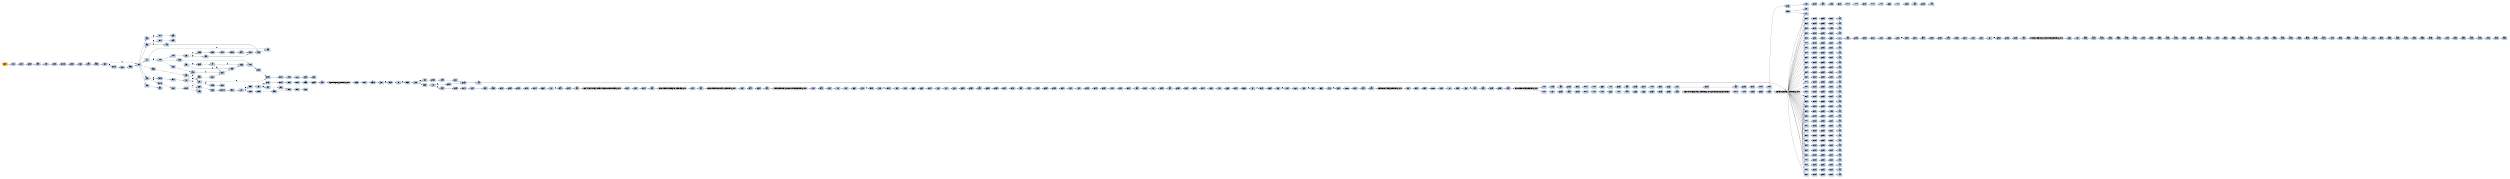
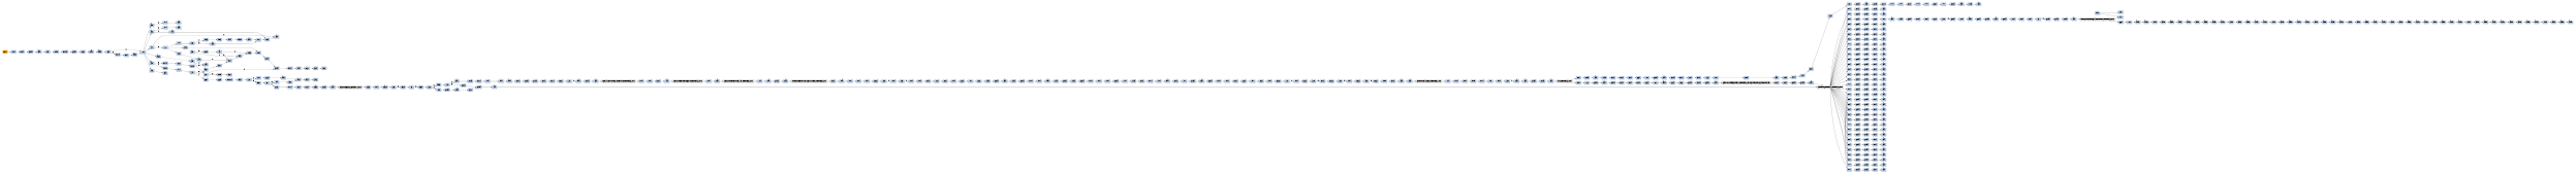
  strict digraph {
    rankdir=LR
    node [color=lightsteelblue fillcolor=lightsteelblue shape=rectangle style=filled]
    edge [color="#000000"]
    n1 [color=lightgrey fillcolor=orange label=movl]
    n2 [label=movl]
    n3 [label=movl]
    n4 [label=pushl]
    n5 [label=call]
    n6 [label=cld]
    n7 [label=movb]
    n8 [label=movsb]
    n9 [label=pushl]
    n10 [label=popl]
    n11 [label=call]
    n12 [label=addb]
    n13 [label=jne]
    n14 [label=movb]
    n15 [label=ret]
    n16 [label=incl]
    n17 [label=jae]
    n18 [label=jae]
    n19 [label=jae]
    n20 [label=adcb]
    n21 [label=adcl]
    n22 [label=jb]
    n23 [label=adcb]
    n24 [label=xorl]
    n25 [label=xorl]
    n26 [label=call]
    n27 [label=movb]
    n28 [label=lodsb]
    n29 [label=jae]
    n30 [label=call]
    n31 [label=call]
    n32 [label=ret]
    n33 [label=call]
    n34 [label=call]
    n35 [label=incl]
    n36 [label=incl]
    n37 [label=shrl]
    n38 [label=call]
    n39 [label=jne]
    n40 [label=subl]
    n41 [label=cmpl]
    n42 [label=jmp]
    n43 [label=movb]
    n44 [label=je]
    n45 [label=pushl]
    n46 [label=stosb]
    n47 [label=movl]
    n48 [label=jmp]
    n49 [label=subl]
    n50 [label=repz]
    n51 [label=popl]
    n52 [label=jmp]
    n53 [label=adcl]
    n54 [label=popl]
    n55 [label=jmp]
    n56 [label=popl]
    n57 [label=incl]
    n58 [label=movzwl]
    n59 [label=incl]
    n60 [label=xchgl]
    n61 [label=movl]
    n62 [label=movb]
    n63 [label=jne]
    n64 [label=jae]
    n65 [label=xchgl]
    n66 [label=call]
    n67 [label=decl]
    n68 [label=xorl]
    n69 [label=shll]
    n70 [label=lodsb]
    n71 [label=call]
    n72 [label=jae]
    n73 [label=cmpl]
    n74 [label=ja]
    n75 [label=decl]
    n76 [label=je]
    n77 [label=decl]
    n78 [label=movl]
    n79 [label=je]
    n80 [label=pushl]
    n81 [label=shll]
    n82 [label=popl]
    n83 [label=addl]
    n84 [label=jmp]
    n85 [label=movl]
    n86 [label=incl]
    n87 [label=incl]
    n88 [label=incl]
    n89 [label=jmp]
    n90 [label=movl]
    n91 [label=scasl]
    n92 [label=pushl]
    n93 [label=call]
-   n94 [color=lightgrey fillcolor=lightgrey label="LOADLIBRARYA-KERNEL32-DLL"]
+   n94 [color=lightgrey fillcolor=lightgrey label="LOADLIBRARYA-KERNEL72-DLL"]
    n95 [label=xchgl]
    n96 [label=xorl]
    n97 [label=scasb]
    n98 [label=jne]
    n99 [label=decb]
    n100 [label=je]
    n101 [label=decb]
    n102 [label=jne]
    n103 [label=decb]
    n104 [label=incl]
    n105 [label=je]
    n106 [label=pushl]
    n107 [label=pushl]
    n108 [label=call]
    n109 [label=scasl]
    n110 [label=pushl]
    n111 [label=pushl]
    n112 [label=call]
    n113 [label=movl]
    n114 [color=lightgrey fillcolor=lightgrey label="GETPROCADDRESS-KERNEL32-DLL"]
    n115 [label=orl]
    n116 [label=xorl]
    n117 [label=xorl]
    n118 [label=xorl]
    n119 [label=xorl]
    n120 [label=xorl]
    n121 [label=xorl]
    n122 [label=xorl]
    n123 [label=xorl]
    n124 [label=xorl]
    n125 [label=xorl]
    n126 [label=xorl]
    n127 [label=xorl]
    n128 [label=xorl]
    n129 [label=xorl]
    n130 [label=xorl]
    n131 [label=xorl]
    n132 [label=xorl]
    n133 [label=xorl]
    n134 [label=xorl]
    n135 [label=xorl]
    n136 [label=xorl]
    n137 [label=xorl]
    n138 [label=xorl]
    n139 [label=xorl]
    n140 [label=xorl]
    n141 [label=xorl]
    n142 [label=xorl]
    n143 [label=xorl]
    n144 [label=xorl]
    n145 [label=xorl]
    n146 [label=xorl]
    n147 [label=xorl]
    n148 [label=xorl]
    n149 [label=pushl]
    n150 [label=pushl]
    n151 [label=pushl]
    n152 [label=pushl]
    n153 [label=pushl]
    n154 [label=pushl]
    n155 [label=pushl]
    n156 [label=pushl]
    n157 [label=pushl]
    n158 [label=pushl]
    n159 [label=pushl]
    n160 [label=pushl]
    n161 [label=pushl]
    n162 [label=pushl]
    n163 [label=movl]
    n164 [label=pushl]
    n165 [label=pushl]
    n166 [label=pushl]
    n167 [label=pushl]
    n168 [label=pushl]
    n169 [label=pushl]
    n170 [label=pushl]
    n171 [label=pushl]
    n172 [label=pushl]
    n173 [label=pushl]
    n174 [label=pushl]
    n175 [label=pushl]
    n176 [label=pushl]
    n177 [label=pushl]
    n178 [label=pushl]
    n179 [label=movl]
    n180 [label=pushl]
    n181 [label=popl]
    n182 [label=lodsl]
    n183 [label=jne]
    n184 [label=pushl]
    n185 [label=pushl]
    n186 [label=pushl]
    n187 [label=pushl]
    n188 [label=pushl]
    n189 [label=pushl]
    n190 [label=pushl]
    n191 [label=pushl]
    n192 [label=pushl]
    n193 [label=pushl]
    n194 [label=pushl]
    n195 [label=pushl]
    n196 [label=pushl]
    n197 [label=pushl]
    n198 [label=pushl]
    n199 [label=pushl]
    n200 [label=pushl]
    n201 [label=pushl]
    n202 [label=pushl]
    n203 [label=pushl]
    n204 [label=pushl]
    n205 [label=pushl]
    n206 [label=pushl]
    n207 [label=pushl]
    n208 [label=pushl]
    n209 [label=pushl]
    n210 [label=pushl]
    n211 [label=pushl]
    n212 [label=pushl]
    n213 [label=pushl]
    n214 [label=pushl]
    n215 [label=pushl]
    n216 [label=movl]
    n217 [label=jmp]
    n218 [label=subl]
    n219 [label=andl]
    n220 [label=andl]
    n221 [label=movl]
    n222 [label=pushl]
    n223 [label=pushl]
    n224 [label=movl]
    n225 [label=movl]
    n226 [label=cmpl]
    n227 [label=je]
    n228 [label=leal]
    n229 [label=pushl]
    n230 [label=call]
-   n231 [color=lightgrey fillcolor=lightgrey label="GETSYSTEMTIMEASFILETIME-ENCODEPOINTER32-DLL"]
+   n231 [color=lightgrey fillcolor=lightgrey label="GETSYSTEMTIMEASFILETIME-KERNEL32-DLL"]
    n232 [label=movl]
    n233 [label=xorl]
    n234 [label=movl]
    n235 [label=call]
    n236 [color=lightgrey fillcolor=lightgrey label="GETCURRENTTHREADID-KERNEL32-DLL"]
    n237 [label=xorl]
    n238 [label=call]
    n239 [color=lightgrey fillcolor=lightgrey label="GETCURRENTPROCESSID-KERNEL32-DLL"]
    n240 [label=xorl]
    n241 [label=leal]
    n242 [label=pushl]
    n243 [label=call]
    n244 [color=lightgrey fillcolor=lightgrey label="QUERYPERFORMANCECOUNTER-KERNEL32-DLL"]
    n245 [label=movl]
    n246 [label=leal]
    n247 [label=xorl]
    n248 [label=xorl]
    n249 [label=xorl]
    n250 [label=cmpl]
    n251 [label=jne]
    n252 [label=testl]
    n253 [label=jne]
    n254 [label=movl]
    n255 [label=notl]
    n256 [label=movl]
    n257 [label=popl]
    n258 [label=popl]
    n259 [label=movl]
    n260 [label=popl]
    n261 [label=ret]
    n262 [label=jmp]
    n263 [label=pushl]
    n264 [label=pushl]
    n265 [label=call]
    n266 [label=pushl]
    n267 [label=pushl]
    n268 [label=movl]
    n269 [label=movl]
    n270 [label=leal]
    n271 [label=subl]
    n272 [label=pushl]
    n273 [label=pushl]
    n274 [label=pushl]
    n275 [label=movl]
    n276 [label=xorl]
    n277 [label=xorl]
    n278 [label=pushl]
    n279 [label=movl]
    n280 [label=pushl]
    n281 [label=movl]
    n282 [label=movl]
    n283 [label=movl]
    n284 [label=leal]
    n285 [label=movl]
    n286 [label=ret]
    n287 [label=pushl]
    n288 [label=call]
    n289 [label=pushl]
    n290 [label=movl]
    n291 [label=movl]
    n292 [label=movl]
    n293 [label=popl]
    n294 [label=ret]
    n295 [label=popl]
    n296 [label=movl]
    n297 [label=cmpw]
    n298 [label=je]
    n299 [label=movl]
    n300 [label=cmpl]
    n301 [label=jne]
    n302 [label=movl]
    n303 [label=cmpw]
    n304 [label=jne]
    n305 [label=xorl]
    n306 [label=cmpl]
    n307 [label=jbe]
    n308 [label=cmpl]
    n309 [label=setne]
    n310 [label=movl]
    n311 [label=call]
    n312 [label=call]
    n313 [color=lightgrey fillcolor=lightgrey label="GETPROCESSHEAP-KERNEL32-DLL"]
    n314 [label=xorl]
    n315 [label=movl]
    n316 [label=testl]
    n317 [label=setne]
    n318 [label=movl]
    n319 [label=ret]
    n320 [label=testl]
    n321 [label=jne]
    n322 [label=call]
    n323 [label=call]
    n324 [label=pushl]
    n325 [label=pushl]
    n326 [label=call]
-   n327 [color=lightgrey fillcolor=lightgrey label="ENCODEPOINTER-KERNEL32-DLL"]
+   n327 [color=lightgrey fillcolor=lightgrey label="DLL-KERNEL32-DLL"]
    n328 [label=movl]
    n329 [label=movl]
    n330 [label=pushl]
    n331 [label=ret]
    n332 [label=call]
    n333 [label=pushl]
    n334 [label=pushl]
    n335 [label=movl]
    n336 [label=movl]
    n337 [label=movl]
    n338 [label=popl]
    n339 [label=ret]
    n340 [label=pushl]
    n341 [label=call]
    n342 [label=pushl]
    n343 [label=movl]
    n344 [label=movl]
    n345 [label=movl]
    n346 [label=popl]
    n347 [label=ret]
    n348 [label=pushl]
    n349 [label=call]
    n350 [label=pushl]
    n351 [label=movl]
    n352 [label=movl]
    n353 [label=movl]
    n354 [label=popl]
    n355 [label=ret]
    n356 [label=pushl]
    n357 [label=call]
    n358 [label=pushl]
    n359 [label=movl]
    n360 [label=movl]
    n361 [label=movl]
    n362 [label=movl]
    n363 [label=movl]
    n364 [label=movl]
    n365 [label=popl]
    n366 [label=ret]
    n367 [label=pushl]
    n368 [label=call]
    n369 [label=pushl]
    n370 [label=call]
    n371 [label=call]
    n372 [label=pushl]
    n373 [label=movl]
    n374 [label=movl]
    n375 [label=movl]
    n376 [label=popl]
    n377 [label=ret]
    n378 [label=addl]
    n379 [label=popl]
    n380 [label=jmp]
    n381 [label=pushl]
    n382 [label=pushl]
    n383 [label=pushl]
    n384 [label=call]
    n385 [color=lightgrey fillcolor=lightgrey label="GETMODULEHANDLEW-KERNEL32-INITIALIZECRITICALSECTIONEX"]
    n386 [label=movl]
    n387 [label=movl]
    n388 [label=pushl]
    n389 [label=pushl]
    n390 [label=call]
    n391 [label=movl]
    n392 [label=call]
    n393 [label=movl]
    n394 [label=call]
    n395 [label=movl]
    n396 [label=call]
    n397 [label=movl]
    n398 [label=call]
    n399 [label=movl]
    n400 [label=call]
    n401 [label=movl]
    n402 [label=call]
    n403 [label=movl]
    n404 [label=call]
    n405 [label=movl]
    n406 [label=call]
    n407 [label=movl]
    n408 [label=call]
    n409 [label=movl]
    n410 [label=call]
    n411 [label=movl]
    n412 [label=call]
    n413 [label=movl]
    n414 [label=call]
    n415 [label=movl]
    n416 [label=call]
    n417 [label=movl]
    n418 [label=call]
    n419 [label=pushl]
    n420 [label=call]
    n421 [label=movl]
    n422 [label=call]
    n423 [label=movl]
    n424 [label=call]
    n425 [label=movl]
    n426 [label=call]
    n427 [label=movl]
    n428 [label=call]
    n429 [label=movl]
    n430 [label=call]
    n431 [label=movl]
    n432 [label=call]
    n433 [label=movl]
    n434 [label=call]
    n435 [label=movl]
    n436 [label=call]
    n437 [label=movl]
    n438 [label=call]
    n439 [label=movl]
    n440 [label=call]
    n441 [label=movl]
    n442 [label=call]
    n443 [label=movl]
    n444 [label=call]
    n445 [label=movl]
    n446 [label=call]
    n447 [label=movl]
    n448 [label=call]
    n449 [label=movl]
    n450 [label=call]
    n451 [label=pushl]
    n452 [label=call]
    n453 [label=movl]
    n454 [label=call]
    n455 [label=popl]
    n456 [label=ret]
    n457 [label=call]
    n458 [label=pushl]
    n459 [label=pushl]
    n460 [label=movl]
    n461 [label=movl]
    n462 [label=cmpl]
    n463 [label=jne]
    n464 [label=pushl]
    n465 [label=movl]
    n466 [label=addl]
    n467 [label=pushl]
    n468 [label=pushl]
    n469 [label=call]
    n470 [label=pushl]
    n471 [label=movl]
    n472 [label=movl]
    n473 [label=xorl]
    n474 [label=je]
    n475 [label=pushl]
    n476 [label=pushl]
    n477 [label=pushl]
    n478 [label=call]
    n479 [color=lightgrey fillcolor=lightgrey label="INITIALIZECRITICALSECTIONEX-KERNEL32-DLL"]
    n480 [label=popl]
    n481 [label=ret]
    n482 [label=addb]
    n483 [label=addb]
    n484 [label=addb]
    n485 [label=addb]
    n486 [label=addb]
    n487 [label=addb]
    n488 [label=addb]
    n489 [label=addb]
    n490 [label=addb]
    n491 [label=addb]
    n492 [label=addb]
    n493 [label=addb]
    n494 [label=addb]
    n495 [label=addb]
    n496 [label=addb]
    n497 [label=addb]
    n498 [label=addb]
    n499 [label=addb]
    n500 [label=addb]
    n501 [label=addb]
    n502 [label=addb]
    n503 [label=addb]
    n504 [label=addb]
    n505 [label=addb]
    n506 [label=addb]
    n507 [label=addb]
    n508 [label=addb]
    n509 [label=addb]
    n510 [label=addb]
    n511 [label=addb]
    n512 [label=addb]
    n513 [label=addb]
    n514 [label=addb]
    n515 [label=addb]
    n516 [label=addb]
    n517 [label=addb]
    n518 [label=addb]
    n519 [label=addb]
    n520 [label=addb]
    n521 [label=addb]
    n522 [label=addb]
    n523 [label=addb]
    n524 [label=addb]
    n525 [label=addb]
    n526 [label=addb]
    n527 [label=addb]
    n528 [label=addb]
    n529 [label=addb]
    n530 [label=addb]
    n531 [label=addb]
    n532 [label=addb]
    n533 [label=addb]
    n1 -> n2
    n2 -> n3
    n3 -> n4
    n4 -> n5
    n5 -> n6
    n6 -> n7
    n7 -> n8
    n8 -> n9
    n9 -> n10
    n10 -> n11
    n11 -> n12
    n12 -> n13
    n13 -> n14 [label=F]
    n13 -> n15 [label=T]
    n14 -> n16
    n15 -> n17
    n15 -> n18
    n15 -> n19
    n15 -> n20
    n15 -> n21
    n15 -> n22
    n16 -> n23
    n17 -> n24 [label=F]
    n18 -> n25 [label=F]
    n18 -> n26 [label=T]
    n19 -> n27 [label=F]
    n19 -> n28 [label=T]
    n20 -> n29
    n21 -> n30
    n22 -> n31 [label=T]
    n22 -> n32 [label=F]
    n23 -> n15
    n24 -> n33
    n25 -> n34
    n26 -> n35
    n27 -> n36
    n28 -> n37
    n29 -> n38 [label=T]
    n29 -> n39 [label=F]
    n32 -> n40
    n32 -> n41
    n32 -> n42
    n35 -> n31
    n36 -> n43
    n37 -> n44
    n39 -> n45 [label=T]
    n39 -> n46 [label=F]
    n40 -> n63
    n41 -> n64
    n42 -> n61
    n43 -> n38
    n44 -> n53 [label=F]
    n44 -> n54 [label=T]
    n45 -> n47
    n46 -> n48
    n47 -> n49
    n49 -> n50
    n50 -> n51
    n51 -> n52
    n53 -> n55
    n54 -> n56
    n55 -> n57
    n56 -> n58
    n57 -> n59
    n58 -> n75
    n59 -> n60
    n60 -> n61
    n61 -> n62
    n62 -> n45
    n63 -> n65 [label=T]
    n63 -> n66 [label=F]
    n64 -> n57 [label=T]
    n65 -> n67
    n66 -> n68
    n67 -> n69
    n68 -> n35
    n69 -> n70
    n70 -> n71
    n71 -> n68
    n72 -> n59 [label=T]
    n72 -> n73 [label=F]
    n73 -> n74
    n74 -> n57 [label=F]
    n74 -> n60 [label=T]
    n75 -> n76
    n76 -> n77 [label=F]
    n76 -> n78 [label=T]
    n77 -> n79
    n78 -> n80
    n79 -> n81 [label=F]
    n79 -> n82 [label=T]
    n80 -> n83
    n81 -> n84
    n82 -> n85
    n83 -> n86
    n84 -> n86
    n85 -> n87
    n86 -> n88
    n87 -> n90
    n88 -> n89
    n90 -> n91
    n91 -> n92
    n92 -> n93
    n93 -> n94
    n94 -> n95
    n95 -> n96
    n96 -> n97
    n97 -> n98
    n98 -> n99 [label=F]
    n99 -> n100
    n100 -> n101 [label=F]
    n101 -> n102
    n102 -> n103 [label=T]
    n102 -> n104 [label=F]
    n103 -> n105
    n104 -> n106
    n105 -> n107 [label=F]
    n105 -> n108 [label=T]
    n106 -> n109
    n107 -> n110
    n108 -> n111
    n109 -> n217
    n110 -> n112
    n111 -> n113
    n112 -> n114
    n113 -> n218
-   n114 -> n115
+   n479 -> n115
    n114 -> n116
    n114 -> n117
    n114 -> n118
    n114 -> n119
    n114 -> n120
    n114 -> n121
    n114 -> n122
    n114 -> n123
    n114 -> n124
    n114 -> n125
    n114 -> n126
    n114 -> n127
    n114 -> n128
    n114 -> n129
    n114 -> n130
    n114 -> n131
    n114 -> n132
    n114 -> n133
    n114 -> n134
    n114 -> n135
    n114 -> n136
    n114 -> n137
    n114 -> n138
    n114 -> n139
    n114 -> n140
    n114 -> n141
    n114 -> n142
    n114 -> n143
    n114 -> n144
    n114 -> n145
    n114 -> n146
    n114 -> n147
    n114 -> n148
    n116 -> n149
    n117 -> n150
    n118 -> n151
    n119 -> n152
    n120 -> n153
    n121 -> n154
    n122 -> n155
    n123 -> n156
    n124 -> n157
    n125 -> n158
    n126 -> n159
    n127 -> n160
    n128 -> n161
    n129 -> n162
    n130 -> n163
    n131 -> n164
    n132 -> n165
    n133 -> n166
    n134 -> n167
    n135 -> n168
    n136 -> n169
    n137 -> n170
    n138 -> n171
    n139 -> n172
    n140 -> n173
    n141 -> n174
    n142 -> n175
    n143 -> n176
    n144 -> n177
    n145 -> n178
    n146 -> n179
    n147 -> n180
    n148 -> n181
    n149 -> n184
    n150 -> n185
    n151 -> n186
    n152 -> n187
    n153 -> n188
    n154 -> n189
    n155 -> n190
    n156 -> n191
    n157 -> n192
    n158 -> n193
    n159 -> n194
    n160 -> n195
    n161 -> n196
    n162 -> n197
    n163 -> n198
    n164 -> n199
    n165 -> n200
    n166 -> n201
    n167 -> n202
    n168 -> n203
    n169 -> n204
    n170 -> n205
    n171 -> n206
    n172 -> n207
    n173 -> n208
    n174 -> n209
    n175 -> n210
    n176 -> n211
    n177 -> n212
    n178 -> n213
    n179 -> n214
    n180 -> n215
    n181 -> n216
    n182 -> n115
    n182 -> n183
    n184 -> n391
    n185 -> n393
    n186 -> n395
    n187 -> n397
    n188 -> n399
    n189 -> n401
    n190 -> n403
    n191 -> n405
    n192 -> n407
    n193 -> n409
    n194 -> n411
    n195 -> n413
    n196 -> n415
    n197 -> n417
    n198 -> n419
    n199 -> n421
    n200 -> n423
    n201 -> n425
    n202 -> n427
    n203 -> n429
    n204 -> n431
    n205 -> n433
    n206 -> n435
    n207 -> n437
    n208 -> n439
    n209 -> n441
    n210 -> n443
    n211 -> n445
    n212 -> n447
    n213 -> n449
    n214 -> n451
    n215 -> n453
    n216 -> n455
    n217 -> n110
    n218 -> n219
    n219 -> n220
    n220 -> n221
    n221 -> n222
    n222 -> n223
    n223 -> n224
    n224 -> n225
    n225 -> n226
    n226 -> n227
    n227 -> n228 [label=T]
    n228 -> n229
    n229 -> n230
    n230 -> n231
    n231 -> n232
    n232 -> n233
    n233 -> n234
    n234 -> n235
    n235 -> n236
    n236 -> n237
    n237 -> n238
    n238 -> n239
    n239 -> n240
    n240 -> n241
    n241 -> n242
    n242 -> n243
    n243 -> n244
    n244 -> n245
    n245 -> n246
    n246 -> n247
    n247 -> n248
    n248 -> n249
    n249 -> n250
    n250 -> n251
    n251 -> n252 [label=T]
    n252 -> n253
    n253 -> n254 [label=T]
    n254 -> n255
    n255 -> n256
    n256 -> n257
    n257 -> n258
    n258 -> n259
    n259 -> n260
    n260 -> n261
    n261 -> n262
    n262 -> n263
    n263 -> n264
    n264 -> n265
    n265 -> n266
    n266 -> n267
    n267 -> n268
    n268 -> n269
    n269 -> n270
    n270 -> n271
    n271 -> n272
    n272 -> n273
    n273 -> n274
    n274 -> n275
    n275 -> n276
    n276 -> n277
    n277 -> n278
    n278 -> n279
    n279 -> n280
    n280 -> n281
    n281 -> n282
    n282 -> n283
    n283 -> n284
    n284 -> n285
    n285 -> n286
    n286 -> n287
    n287 -> n288
    n288 -> n289
    n289 -> n290
    n290 -> n291
    n291 -> n292
    n292 -> n293
    n293 -> n294
    n294 -> n295
    n295 -> n296
    n296 -> n297
    n297 -> n298
    n298 -> n299 [label=T]
    n299 -> n300
    n300 -> n301
    n301 -> n302 [label=F]
    n302 -> n303
    n303 -> n304
    n304 -> n305 [label=F]
    n305 -> n306
    n306 -> n307
    n307 -> n308 [label=F]
    n308 -> n309
    n309 -> n310
    n310 -> n311
    n311 -> n312
    n312 -> n313
    n313 -> n314
    n314 -> n315
    n315 -> n316
    n316 -> n317
    n317 -> n318
    n318 -> n319
    n319 -> n320
    n320 -> n321
    n321 -> n322 [label=T]
    n322 -> n323
    n323 -> n324
    n324 -> n325
    n325 -> n326
    n326 -> n327
    n327 -> n328
    n327 -> n329
    n328 -> n330
    n329 -> n331
    n330 -> n332
    n331 -> n333
    n332 -> n334
    n333 -> n371
    n334 -> n335
    n335 -> n336
    n336 -> n337
    n337 -> n338
    n338 -> n339
    n339 -> n340
    n340 -> n341
    n341 -> n342
    n342 -> n343
    n343 -> n344
    n344 -> n345
    n345 -> n346
    n346 -> n347
    n347 -> n348
    n348 -> n349
    n349 -> n350
    n350 -> n351
    n351 -> n352
    n352 -> n353
    n353 -> n354
    n354 -> n355
    n355 -> n356
    n356 -> n357
    n357 -> n358
    n358 -> n359
    n359 -> n360
    n360 -> n361
    n361 -> n362
    n362 -> n363
    n363 -> n364
    n364 -> n365
    n365 -> n366
    n366 -> n367
    n367 -> n368
    n368 -> n369
    n369 -> n370
    n371 -> n372
    n372 -> n373
    n373 -> n374
    n374 -> n375
    n375 -> n376
    n376 -> n377
    n377 -> n378
    n378 -> n379
    n379 -> n380
    n380 -> n381
    n381 -> n382
    n382 -> n383
    n383 -> n384
    n384 -> n385
    n385 -> n386
    n386 -> n387
    n387 -> n388
    n388 -> n389
    n389 -> n390
    n390 -> n114
    n391 -> n392
    n393 -> n394
    n395 -> n396
    n397 -> n398
    n399 -> n400
    n401 -> n402
    n403 -> n404
    n405 -> n406
    n407 -> n408
    n409 -> n410
    n411 -> n412
    n413 -> n414
    n415 -> n416
    n417 -> n418
    n419 -> n420
    n421 -> n422
    n423 -> n424
    n425 -> n426
    n427 -> n428
    n429 -> n430
    n431 -> n432
    n433 -> n434
    n435 -> n436
    n437 -> n438
    n439 -> n440
    n441 -> n442
    n443 -> n444
    n445 -> n446
    n447 -> n448
    n449 -> n450
    n451 -> n452
    n453 -> n454
    n455 -> n456
    n456 -> n457
    n457 -> n458
    n458 -> n459
    n459 -> n460
    n460 -> n461
    n461 -> n462
    n462 -> n463
    n463 -> n464 [label=F]
    n464 -> n465
    n465 -> n466
    n466 -> n467
    n467 -> n468
    n468 -> n469
    n469 -> n470
    n470 -> n471
    n471 -> n472
    n472 -> n473
    n473 -> n474
    n474 -> n475 [label=F]
    n475 -> n476
    n476 -> n477
    n477 -> n478
    n478 -> n479
    n479 -> n480
    n480 -> n481
    n481 -> n482
    n482 -> n483
    n483 -> n484
    n484 -> n485
    n485 -> n486
    n486 -> n487
    n487 -> n488
    n488 -> n489
    n489 -> n490
    n490 -> n491
    n491 -> n492
    n492 -> n493
    n493 -> n494
    n494 -> n495
    n495 -> n496
    n496 -> n497
    n497 -> n498
    n498 -> n499
    n499 -> n500
    n500 -> n501
    n501 -> n502
    n502 -> n503
    n503 -> n504
    n504 -> n505
    n505 -> n506
    n506 -> n507
    n507 -> n508
    n508 -> n509
    n509 -> n510
    n510 -> n511
    n511 -> n512
    n512 -> n513
    n513 -> n514
    n514 -> n515
    n515 -> n516
    n516 -> n517
    n517 -> n518
    n518 -> n519
    n519 -> n520
    n520 -> n521
    n521 -> n522
    n522 -> n523
    n523 -> n524
    n524 -> n525
    n525 -> n526
    n526 -> n527
    n527 -> n528
    n528 -> n529
    n529 -> n530
    n530 -> n531
    n531 -> n532
    n532 -> n533
  }
